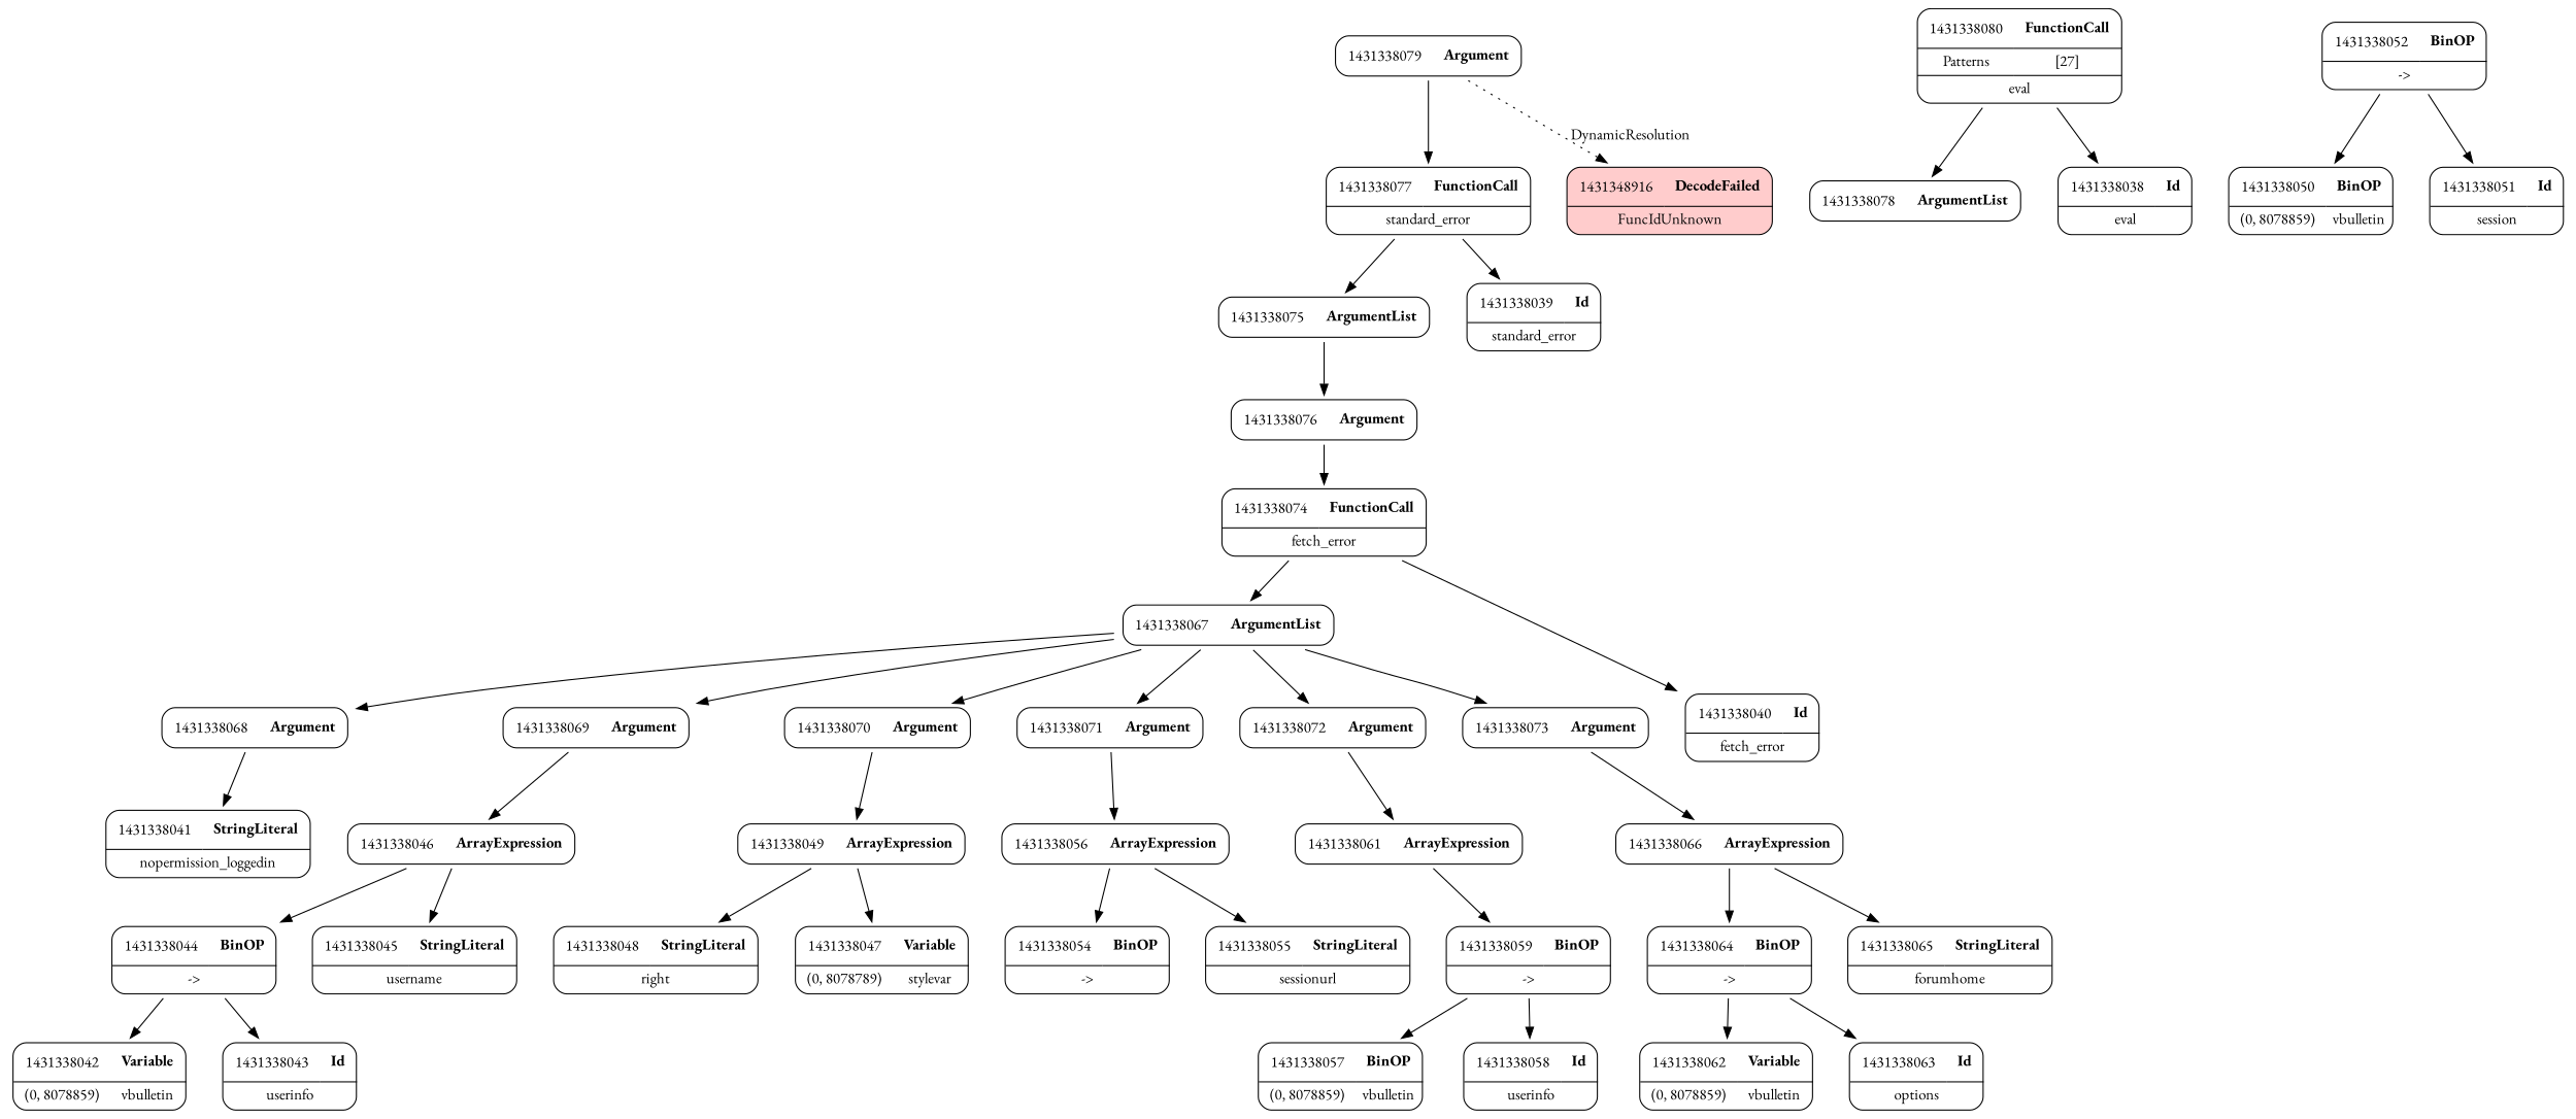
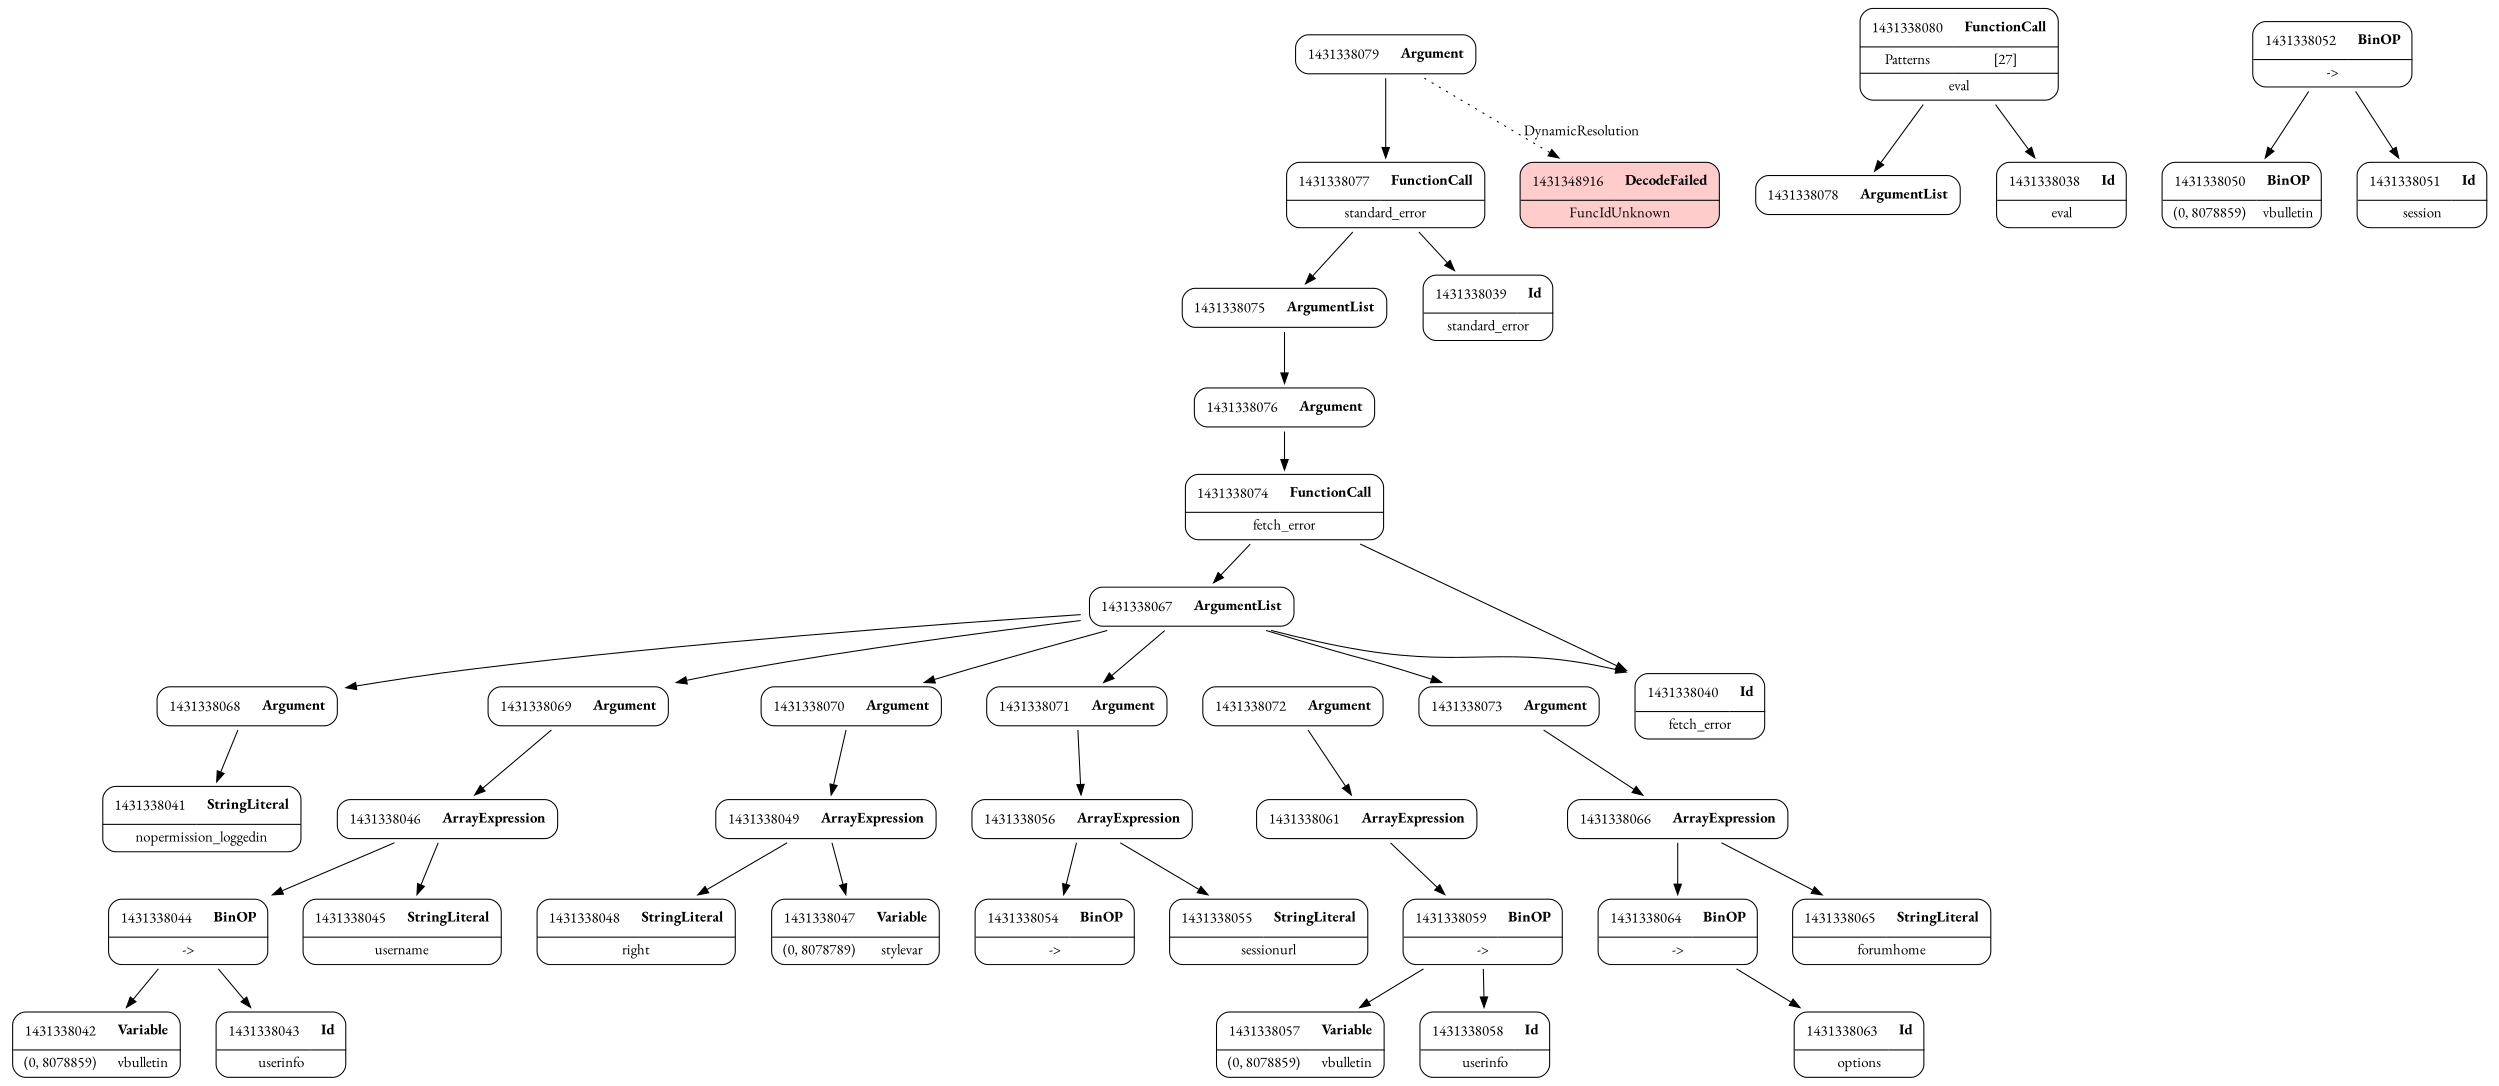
  digraph {
    fontname="EB Garamond"
    node [fontname="EB Garamond" shape=none]
    edge [fontname="EB Garamond" weight=2]
    n1 [label=<<TABLE border='1' cellspacing='0' cellpadding='10' style='rounded' ><TR><TD border='0'>1431338064</TD><TD border='0'><B>BinOP</B></TD></TR><HR/><TR><TD border='0' cellpadding='5' colspan='2'>-&gt;</TD></TR></TABLE>>]
-   n2 [label=<<TABLE border='1' cellspacing='0' cellpadding='10' style='rounded' ><TR><TD border='0'>1431338062</TD><TD border='0'><B>Variable</B></TD></TR><HR/><TR><TD border='0' cellpadding='5'>(0, 8078859)</TD><TD border='0' cellpadding='5'>vbulletin</TD></TR></TABLE>>]
    n3 [label=<<TABLE border='1' cellspacing='0' cellpadding='10' style='rounded' ><TR><TD border='0'>1431338063</TD><TD border='0'><B>Id</B></TD></TR><HR/><TR><TD border='0' cellpadding='5' colspan='2'>options</TD></TR></TABLE>>]
    n4 [label=<<TABLE border='1' cellspacing='0' cellpadding='10' style='rounded' ><TR><TD border='0'>1431338065</TD><TD border='0'><B>StringLiteral</B></TD></TR><HR/><TR><TD border='0' cellpadding='5' colspan='2'>forumhome</TD></TR></TABLE>>]
    n5 [label=<<TABLE border='1' cellspacing='0' cellpadding='10' style='rounded' ><TR><TD border='0'>1431338066</TD><TD border='0'><B>ArrayExpression</B></TD></TR></TABLE>>]
    n6 [label=<<TABLE border='1' cellspacing='0' cellpadding='10' style='rounded' ><TR><TD border='0'>1431338067</TD><TD border='0'><B>ArgumentList</B></TD></TR></TABLE>>]
    n7 [label=<<TABLE border='1' cellspacing='0' cellpadding='10' style='rounded' ><TR><TD border='0'>1431338068</TD><TD border='0'><B>Argument</B></TD></TR></TABLE>>]
    n8 [label=<<TABLE border='1' cellspacing='0' cellpadding='10' style='rounded' ><TR><TD border='0'>1431338069</TD><TD border='0'><B>Argument</B></TD></TR></TABLE>>]
    n9 [label=<<TABLE border='1' cellspacing='0' cellpadding='10' style='rounded' ><TR><TD border='0'>1431338070</TD><TD border='0'><B>Argument</B></TD></TR></TABLE>>]
    n10 [label=<<TABLE border='1' cellspacing='0' cellpadding='10' style='rounded' ><TR><TD border='0'>1431338071</TD><TD border='0'><B>Argument</B></TD></TR></TABLE>>]
    n11 [label=<<TABLE border='1' cellspacing='0' cellpadding='10' style='rounded' ><TR><TD border='0'>1431338072</TD><TD border='0'><B>Argument</B></TD></TR></TABLE>>]
    n12 [label=<<TABLE border='1' cellspacing='0' cellpadding='10' style='rounded' ><TR><TD border='0'>1431338073</TD><TD border='0'><B>Argument</B></TD></TR></TABLE>>]
    n13 [label=<<TABLE border='1' cellspacing='0' cellpadding='10' style='rounded' ><TR><TD border='0'>1431338041</TD><TD border='0'><B>StringLiteral</B></TD></TR><HR/><TR><TD border='0' cellpadding='5' colspan='2'>nopermission_loggedin</TD></TR></TABLE>>]
    n14 [label=<<TABLE border='1' cellspacing='0' cellpadding='10' style='rounded' ><TR><TD border='0'>1431338046</TD><TD border='0'><B>ArrayExpression</B></TD></TR></TABLE>>]
    n15 [label=<<TABLE border='1' cellspacing='0' cellpadding='10' style='rounded' ><TR><TD border='0'>1431338049</TD><TD border='0'><B>ArrayExpression</B></TD></TR></TABLE>>]
    n16 [label=<<TABLE border='1' cellspacing='0' cellpadding='10' style='rounded' ><TR><TD border='0'>1431338056</TD><TD border='0'><B>ArrayExpression</B></TD></TR></TABLE>>]
    n17 [label=<<TABLE border='1' cellspacing='0' cellpadding='10' style='rounded' ><TR><TD border='0'>1431338061</TD><TD border='0'><B>ArrayExpression</B></TD></TR></TABLE>>]
    n18 [label=<<TABLE border='1' cellspacing='0' cellpadding='10' style='rounded' ><TR><TD border='0'>1431338044</TD><TD border='0'><B>BinOP</B></TD></TR><HR/><TR><TD border='0' cellpadding='5' colspan='2'>-&gt;</TD></TR></TABLE>>]
    n19 [label=<<TABLE border='1' cellspacing='0' cellpadding='10' style='rounded' ><TR><TD border='0'>1431338045</TD><TD border='0'><B>StringLiteral</B></TD></TR><HR/><TR><TD border='0' cellpadding='5' colspan='2'>username</TD></TR></TABLE>>]
    n20 [label=<<TABLE border='1' cellspacing='0' cellpadding='10' style='rounded' ><TR><TD border='0'>1431338048</TD><TD border='0'><B>StringLiteral</B></TD></TR><HR/><TR><TD border='0' cellpadding='5' colspan='2'>right</TD></TR></TABLE>>]
    n21 [label=<<TABLE border='1' cellspacing='0' cellpadding='10' style='rounded' ><TR><TD border='0'>1431338047</TD><TD border='0'><B>Variable</B></TD></TR><HR/><TR><TD border='0' cellpadding='5'>(0, 8078789)</TD><TD border='0' cellpadding='5'>stylevar</TD></TR></TABLE>>]
    n22 [label=<<TABLE border='1' cellspacing='0' cellpadding='10' style='rounded' ><TR><TD border='0'>1431338054</TD><TD border='0'><B>BinOP</B></TD></TR><HR/><TR><TD border='0' cellpadding='5' colspan='2'>-&gt;</TD></TR></TABLE>>]
    n23 [label=<<TABLE border='1' cellspacing='0' cellpadding='10' style='rounded' ><TR><TD border='0'>1431338055</TD><TD border='0'><B>StringLiteral</B></TD></TR><HR/><TR><TD border='0' cellpadding='5' colspan='2'>sessionurl</TD></TR></TABLE>>]
    n24 [label=<<TABLE border='1' cellspacing='0' cellpadding='10' style='rounded' ><TR><TD border='0'>1431338059</TD><TD border='0'><B>BinOP</B></TD></TR><HR/><TR><TD border='0' cellpadding='5' colspan='2'>-&gt;</TD></TR></TABLE>>]
    n25 [label=<<TABLE border='1' cellspacing='0' cellpadding='10' style='rounded' ><TR><TD border='0'>1431338042</TD><TD border='0'><B>Variable</B></TD></TR><HR/><TR><TD border='0' cellpadding='5'>(0, 8078859)</TD><TD border='0' cellpadding='5'>vbulletin</TD></TR></TABLE>>]
    n26 [label=<<TABLE border='1' cellspacing='0' cellpadding='10' style='rounded' ><TR><TD border='0'>1431338043</TD><TD border='0'><B>Id</B></TD></TR><HR/><TR><TD border='0' cellpadding='5' colspan='2'>userinfo</TD></TR></TABLE>>]
-   n27 [label=<<TABLE border='1' cellspacing='0' cellpadding='10' style='rounded' ><TR><TD border='0'>1431338057</TD><TD border='0'><B>BinOP</B></TD></TR><HR/><TR><TD border='0' cellpadding='5'>(0, 8078859)</TD><TD border='0' cellpadding='5'>vbulletin</TD></TR></TABLE>>]
+   n27 [label=<<TABLE border='1' cellspacing='0' cellpadding='10' style='rounded' ><TR><TD border='0'>1431338057</TD><TD border='0'><B>Variable</B></TD></TR><HR/><TR><TD border='0' cellpadding='5'>(0, 8078859)</TD><TD border='0' cellpadding='5'>vbulletin</TD></TR></TABLE>>]
    n28 [label=<<TABLE border='1' cellspacing='0' cellpadding='10' style='rounded' ><TR><TD border='0'>1431338058</TD><TD border='0'><B>Id</B></TD></TR><HR/><TR><TD border='0' cellpadding='5' colspan='2'>userinfo</TD></TR></TABLE>>]
    n29 [label=<<TABLE border='1' cellspacing='0' cellpadding='10' style='rounded' ><TR><TD border='0'>1431338074</TD><TD border='0'><B>FunctionCall</B></TD></TR><HR/><TR><TD border='0' cellpadding='5' colspan='2'>fetch_error</TD></TR></TABLE>>]
    n30 [label=<<TABLE border='1' cellspacing='0' cellpadding='10' style='rounded' ><TR><TD border='0'>1431338040</TD><TD border='0'><B>Id</B></TD></TR><HR/><TR><TD border='0' cellpadding='5' colspan='2'>fetch_error</TD></TR></TABLE>>]
    n31 [label=<<TABLE border='1' cellspacing='0' cellpadding='10' style='rounded' ><TR><TD border='0'>1431338075</TD><TD border='0'><B>ArgumentList</B></TD></TR></TABLE>>]
    n32 [label=<<TABLE border='1' cellspacing='0' cellpadding='10' style='rounded' ><TR><TD border='0'>1431338076</TD><TD border='0'><B>Argument</B></TD></TR></TABLE>>]
    n33 [label=<<TABLE border='1' cellspacing='0' cellpadding='10' style='rounded' ><TR><TD border='0'>1431338077</TD><TD border='0'><B>FunctionCall</B></TD></TR><HR/><TR><TD border='0' cellpadding='5' colspan='2'>standard_error</TD></TR></TABLE>>]
    n34 [label=<<TABLE border='1' cellspacing='0' cellpadding='10' style='rounded' ><TR><TD border='0'>1431338039</TD><TD border='0'><B>Id</B></TD></TR><HR/><TR><TD border='0' cellpadding='5' colspan='2'>standard_error</TD></TR></TABLE>>]
    n35 [label=<<TABLE border='1' cellspacing='0' cellpadding='10' style='rounded' ><TR><TD border='0'>1431338078</TD><TD border='0'><B>ArgumentList</B></TD></TR></TABLE>>]
    n36 [label=<<TABLE border='1' cellspacing='0' cellpadding='10' style='rounded' ><TR><TD border='0'>1431338079</TD><TD border='0'><B>Argument</B></TD></TR></TABLE>>]
    n37 [label=<<TABLE border='1' cellspacing='0' cellpadding='10' style='rounded' bgcolor='#FFCCCC' ><TR><TD border='0'>1431348916</TD><TD border='0'><B>DecodeFailed</B></TD></TR><HR/><TR><TD border='0' cellpadding='5' colspan='2'>FuncIdUnknown</TD></TR></TABLE>>]
    n38 [label=<<TABLE border='1' cellspacing='0' cellpadding='10' style='rounded' ><TR><TD border='0'>1431338050</TD><TD border='0'><B>BinOP</B></TD></TR><HR/><TR><TD border='0' cellpadding='5'>(0, 8078859)</TD><TD border='0' cellpadding='5'>vbulletin</TD></TR></TABLE>>]
    n39 [label=<<TABLE border='1' cellspacing='0' cellpadding='10' style='rounded' ><TR><TD border='0'>1431338051</TD><TD border='0'><B>Id</B></TD></TR><HR/><TR><TD border='0' cellpadding='5' colspan='2'>session</TD></TR></TABLE>>]
    n40 [label=<<TABLE border='1' cellspacing='0' cellpadding='10' style='rounded' ><TR><TD border='0'>1431338052</TD><TD border='0'><B>BinOP</B></TD></TR><HR/><TR><TD border='0' cellpadding='5' colspan='2'>-&gt;</TD></TR></TABLE>>]
    n41 [label=<<TABLE border='1' cellspacing='0' cellpadding='10' style='rounded' ><TR><TD border='0'>1431338038</TD><TD border='0'><B>Id</B></TD></TR><HR/><TR><TD border='0' cellpadding='5' colspan='2'>eval</TD></TR></TABLE>>]
    n42 [label=<<TABLE border='1' cellspacing='0' cellpadding='10' style='rounded' ><TR><TD border='0'>1431338080</TD><TD border='0'><B>FunctionCall</B></TD></TR><HR/><TR><TD border='0' cellpadding='5'>Patterns</TD><TD border='0' cellpadding='5'>[27]</TD></TR><HR/><TR><TD border='0' cellpadding='5' colspan='2'>eval</TD></TR></TABLE>>]
-   n1 -> n2
    n1 -> n3
    n5 -> n1
    n5 -> n4
    n6 -> n7
    n6 -> n8
    n6 -> n9
    n6 -> n10
-   n6 -> n11
+   n6 -> n30
    n6 -> n12
    n7 -> n13
    n8 -> n14
    n9 -> n15
    n10 -> n16
    n11 -> n17
    n12 -> n5
    n14 -> n18
    n14 -> n19
    n15 -> n20
    n15 -> n21
    n16 -> n22
    n16 -> n23
    n17 -> n24
    n18 -> n25
    n18 -> n26
    n24 -> n27
    n24 -> n28
    n29 -> n6
    n29 -> n30
    n31 -> n32
    n32 -> n29
    n33 -> n31
    n33 -> n34
    n36 -> n33
    n36 -> n37 [label=DynamicResolution style=dotted weight=""]
    n40 -> n38
    n40 -> n39
    n42 -> n35
    n42 -> n41
  }
